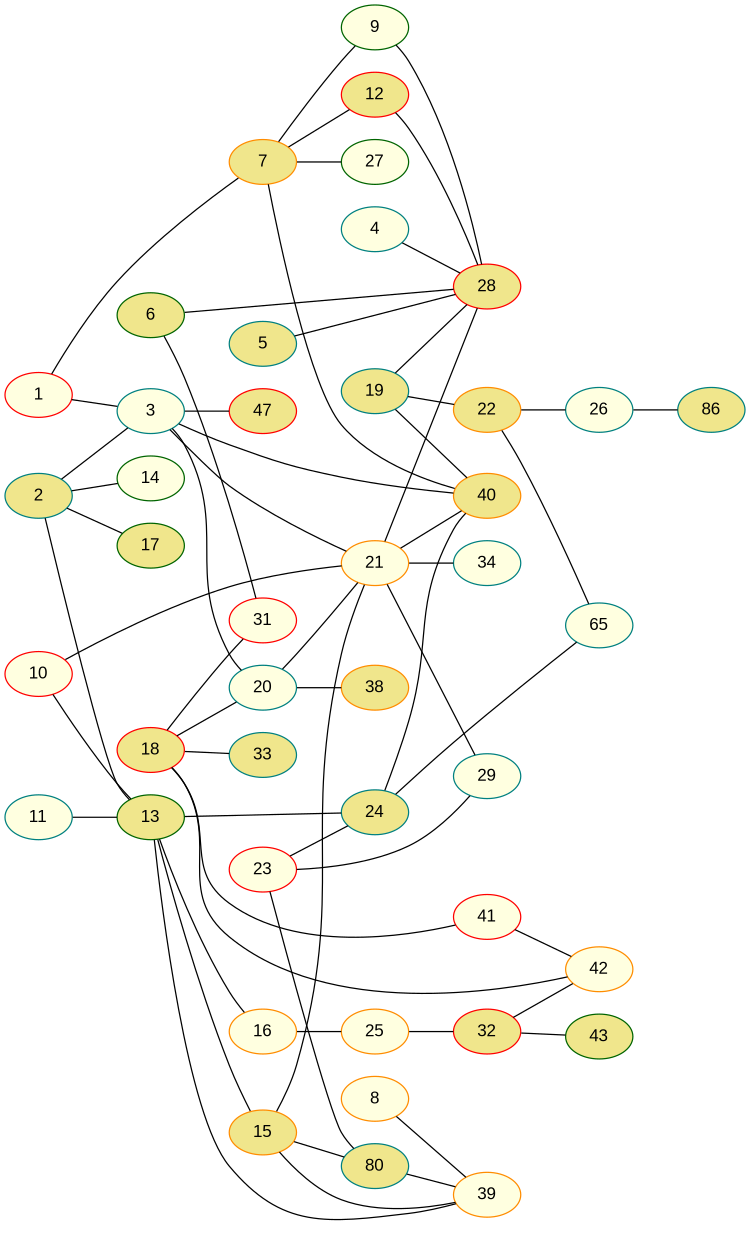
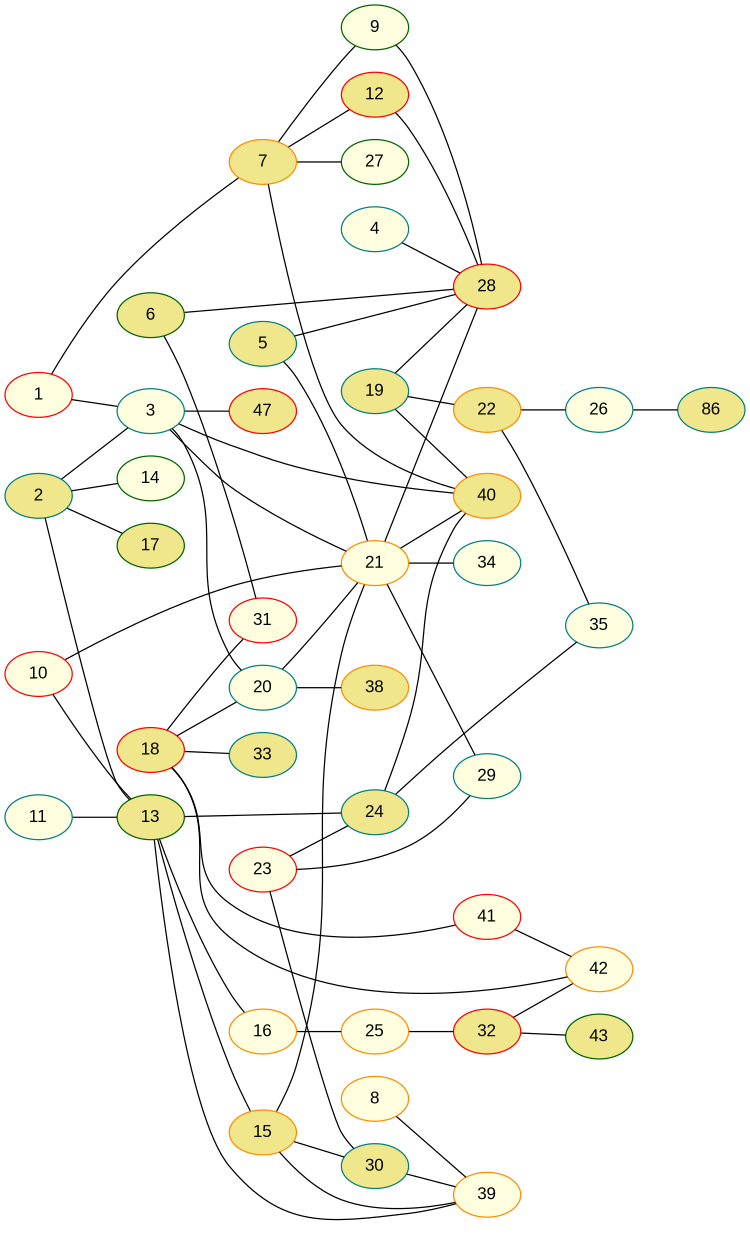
  graph {
    fontname="Liberation Sans"
    rankdir=LR
    node [color=teal fillcolor=lightyellow fontname="Liberation Sans" style=filled]
    edge [fontname="Liberation Sans" weight=1.0]
    1 [color=red]
    3
    7 [color=darkorange fillcolor=khaki]
    20
    21 [color=darkorange]
    n6 [color=red fillcolor=khaki label=47]
    40 [color=darkorange fillcolor=khaki]
    9 [color=darkgreen]
    12 [color=red fillcolor=khaki]
    27 [color=darkgreen]
    2 [fillcolor=khaki]
    13 [color=darkgreen fillcolor=khaki]
    14 [color=darkgreen]
    17 [color=darkgreen fillcolor=khaki]
    39 [color=darkorange]
    15 [color=darkorange fillcolor=khaki]
    16 [color=darkorange]
    24 [fillcolor=khaki]
    38 [color=darkorange fillcolor=khaki]
    28 [color=red fillcolor=khaki]
    29
    34
    4
    5 [fillcolor=khaki]
    6 [color=darkgreen fillcolor=khaki]
    31 [color=red]
    8 [color=darkorange]
    43 [color=darkgreen fillcolor=khaki]
    10 [color=red]
    11
-   30 [fillcolor=khaki label=80]
+   30 [fillcolor=khaki]
    25 [color=darkorange]
-   35 [label=65]
+   35
    32 [color=red fillcolor=khaki]
    18 [color=red fillcolor=khaki]
    33 [fillcolor=khaki]
    41 [color=red]
    42 [color=darkorange]
    19 [fillcolor=khaki]
    22 [color=darkorange fillcolor=khaki]
    26
    n42 [fillcolor=khaki label=86]
    23 [color=red]
    1 -- 3
    1 -- 7
    3 -- 20
    3 -- 21
    3 -- n6
    3 -- 40
    7 -- 40
    7 -- 9
    7 -- 12
    7 -- 27
    20 -- 21
    20 -- 38
    21 -- 40
    21 -- 28
    21 -- 29
    21 -- 34
    9 -- 28
    12 -- 28
    2 -- 3
    2 -- 13
    2 -- 14
    2 -- 17
    13 -- 39
    13 -- 15
    13 -- 16
    13 -- 24 [weight=2.0]
    15 -- 21
    15 -- 39
    15 -- 30
    16 -- 25
    24 -- 40
    24 -- 35
    4 -- 28
+   5 -- 21
    5 -- 28
    6 -- 28
    6 -- 31
    8 -- 39
    10 -- 21
    10 -- 13
    11 -- 13
    30 -- 39
    25 -- 32
    32 -- 43
    32 -- 42
    18 -- 20
    18 -- 31
    18 -- 33
    18 -- 41
    18 -- 42
    41 -- 42
    19 -- 40
    19 -- 28
    19 -- 22
    22 -- 35
    22 -- 26
    26 -- n42
    23 -- 24
    23 -- 29
    23 -- 30
  }
